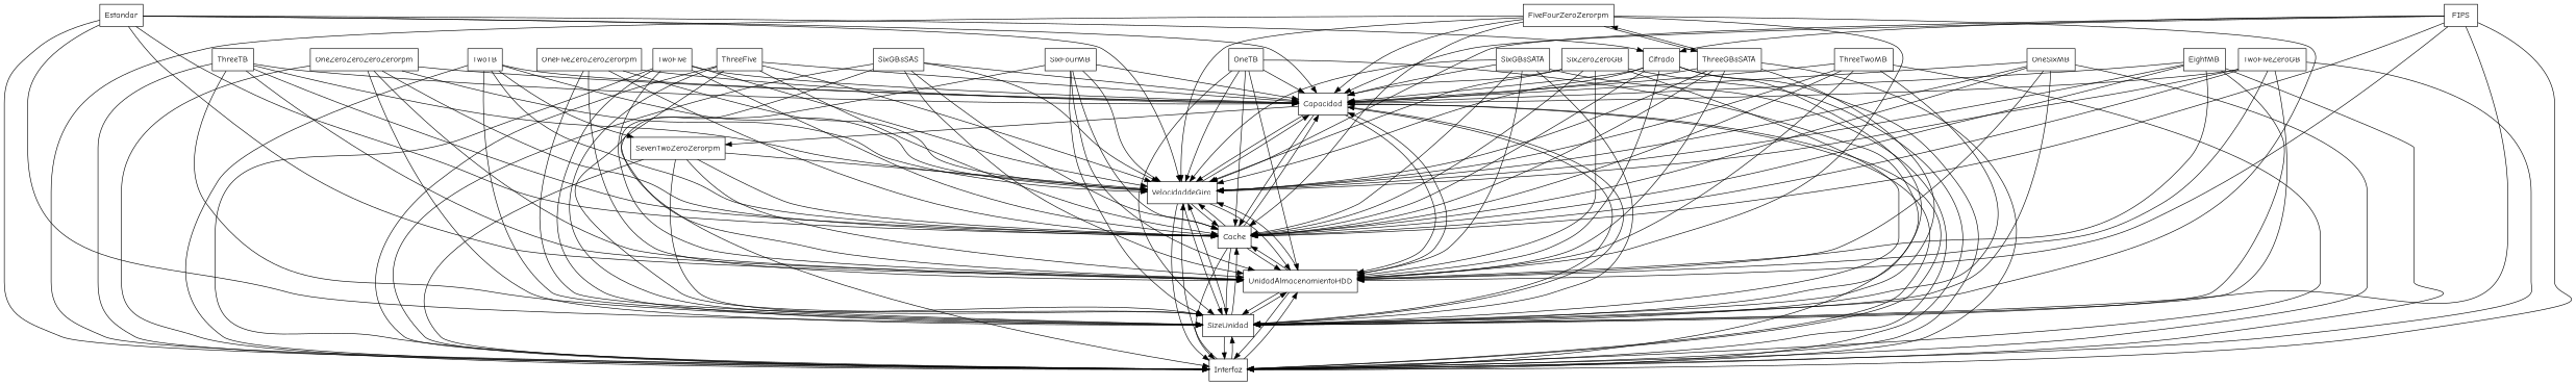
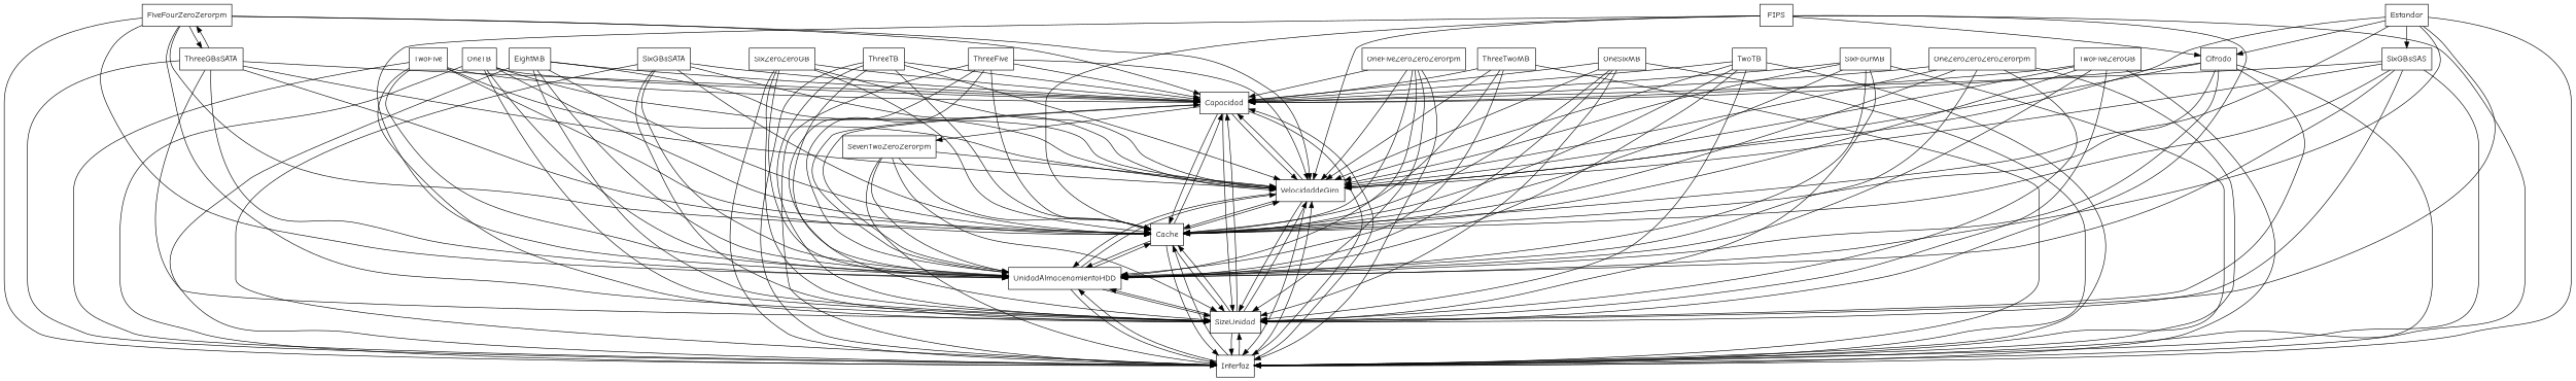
  digraph {
    fontname="Comic Neue"
    rankdir=TB
    node [fontname="Comic Neue" shape=box]
    edge [arrowhead=normal fontname="Comic Neue"]
    n1 [label=TwoTB]
    n2 [label=Capacidad]
    n3 [label=VelocidaddeGiro]
    n4 [label=Interfaz]
    n5 [label=SizeUnidad]
    n6 [label=UnidadAlmacenamientoHDD]
    n7 [label=Cache]
    n8 [label=SevenTwoZeroZerorpm]
    n9 [label=SixZeroZeroGB]
    n10 [label=Estandar]
    n11 [label=Cifrado]
    n12 [label=FiveFourZeroZerorpm]
    n13 [label=ThreeGBsSATA]
    n14 [label=TwoFive]
    n15 [label=OneZeroZeroZeroZerorpm]
    n16 [label=FIPS]
    n17 [label=OneTB]
    n18 [label=OneSixMB]
    n19 [label=TwoFiveZeroGB]
    n20 [label=ThreeFive]
    n21 [label=EightMB]
    n22 [label=ThreeTwoMB]
    n23 [label=SixGBsSATA]
    n24 [label=SixGBsSAS]
    n25 [label=OneFiveZeroZeroZerorpm]
    n26 [label=SixFourMB]
    n27 [label=ThreeTB]
    n1 -> n2
    n1 -> n3
    n1 -> n4
    n1 -> n5
-   n1 -> n8
+   n1 -> n6
    n1 -> n7
    n2 -> n3
    n2 -> n4
    n2 -> n5
    n2 -> n6
    n2 -> n7
    n2 -> n8
    n3 -> n2
    n3 -> n4
    n3 -> n5
    n3 -> n6
    n3 -> n7
    n4 -> n2
    n4 -> n3
    n4 -> n5
    n4 -> n6
+   n4 -> n7
    n5 -> n2
    n5 -> n3
    n5 -> n4
    n5 -> n6
    n5 -> n7
    n6 -> n2
    n6 -> n3
    n6 -> n4
    n6 -> n5
    n6 -> n7
    n7 -> n2
    n7 -> n3
    n7 -> n4
    n7 -> n5
    n7 -> n6
    n8 -> n3
    n8 -> n4
    n8 -> n5
    n8 -> n6
    n8 -> n7
    n9 -> n2
    n9 -> n3
    n9 -> n4
    n9 -> n5
    n9 -> n6
    n9 -> n7
-   n10 -> n2
+   n10 -> n24
    n10 -> n3
    n10 -> n4
    n10 -> n5
    n10 -> n6
    n10 -> n7
    n10 -> n11
    n11 -> n2
    n11 -> n3
    n11 -> n4
    n11 -> n5
    n11 -> n6
    n11 -> n7
    n12 -> n2
    n12 -> n3
    n12 -> n4
    n12 -> n5
    n12 -> n6
    n12 -> n7
    n12 -> n13
    n13 -> n2
    n13 -> n3
    n13 -> n4
    n13 -> n5
    n13 -> n6
    n13 -> n7
    n13 -> n12
    n14 -> n2
    n14 -> n3
    n14 -> n4
    n14 -> n5
    n14 -> n6
    n14 -> n7
    n15 -> n2
    n15 -> n3
    n15 -> n4
    n15 -> n5
    n15 -> n6
    n15 -> n7
-   n16 -> n2
    n16 -> n3
    n16 -> n4
    n16 -> n5
    n16 -> n6
    n16 -> n7
    n16 -> n11
    n17 -> n2
    n17 -> n3
    n17 -> n4
    n17 -> n5
    n17 -> n6
    n17 -> n7
    n18 -> n2
    n18 -> n3
    n18 -> n4
    n18 -> n5
    n18 -> n6
    n18 -> n7
    n19 -> n2
    n19 -> n3
    n19 -> n4
    n19 -> n5
    n19 -> n6
    n19 -> n7
    n20 -> n2
    n20 -> n3
    n20 -> n4
    n20 -> n5
    n20 -> n6
    n20 -> n7
    n21 -> n2
    n21 -> n3
    n21 -> n4
    n21 -> n5
    n21 -> n6
    n21 -> n7
    n22 -> n2
    n22 -> n3
    n22 -> n4
-   n22 -> n5
    n22 -> n6
    n22 -> n7
    n23 -> n2
    n23 -> n3
    n23 -> n4
    n23 -> n5
    n23 -> n6
    n23 -> n7
    n24 -> n2
    n24 -> n3
    n24 -> n4
    n24 -> n5
    n24 -> n6
    n24 -> n7
    n25 -> n2
    n25 -> n3
+   n25 -> n4
    n25 -> n5
    n25 -> n6
    n25 -> n7
    n26 -> n2
    n26 -> n3
    n26 -> n4
    n26 -> n5
    n26 -> n6
    n26 -> n7
    n27 -> n2
    n27 -> n3
    n27 -> n4
    n27 -> n5
    n27 -> n6
    n27 -> n7
  }
